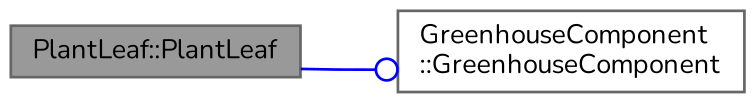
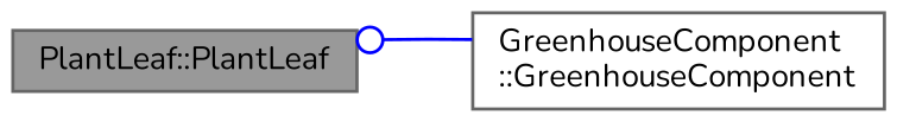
  digraph {
    rankdir=LR
    fontname=Nunito
    node [fontname=Nunito fontsize=10 shape=box style=filled]
    n1 [color=gray40 fillcolor=grey60 fontcolor=black height=0.2 label="PlantLeaf::PlantLeaf" width=0.4]
    n2 [color=grey40 fillcolor=white height=0.2 label="GreenhouseComponent\l::GreenhouseComponent" width=0.4]
-   n1 -> n2 [color=blue fontname=Nunito fontsize=10 labelfontname=Helvetica labelfontsize=10 style=solid arrowhead=odot]
+   n2 -> n1 [color=blue fontname=Nunito fontsize=10 labelfontname=Helvetica labelfontsize=10 style=solid arrowhead=odot]
  }
